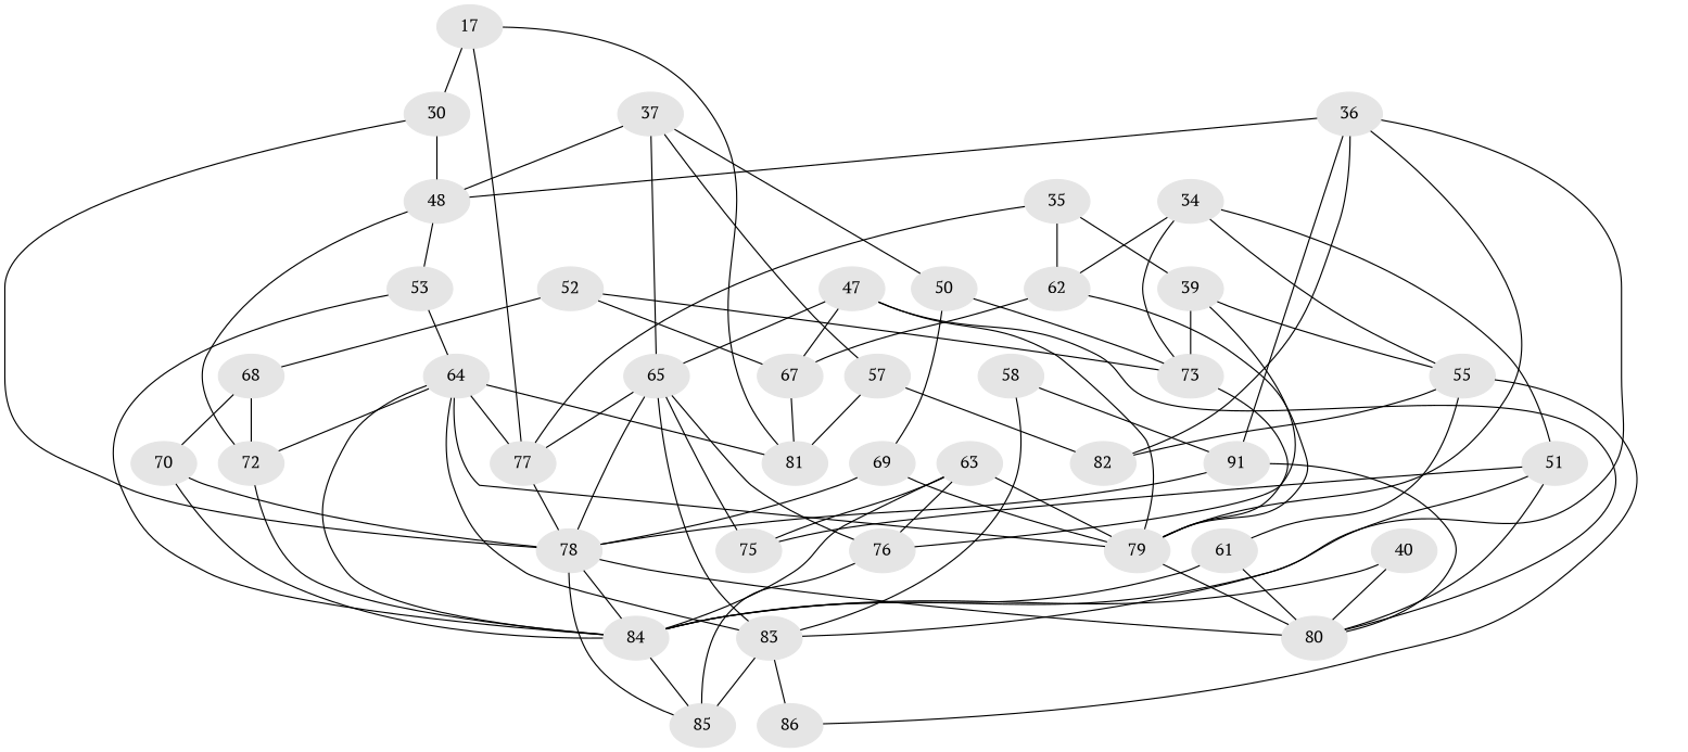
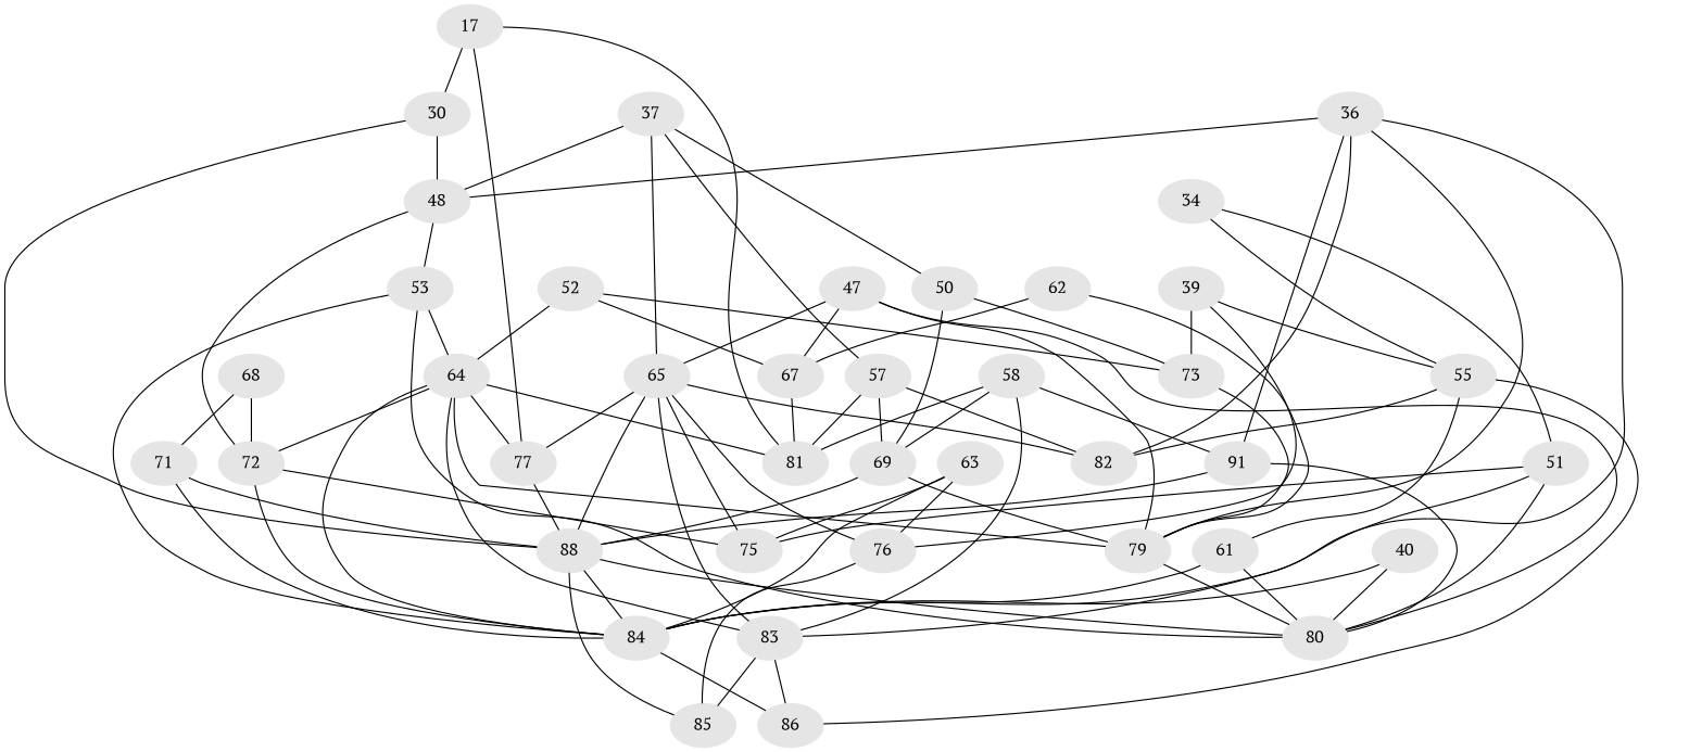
  graph {
    fontname="PT Serif"
    node [color=gray90 fontname="PT Serif" style=filled]
    edge [fontname="PT Serif"]
    17 [super="+13"]
    30
    77 [super="+46"]
    81 [super="+26"]
    n5 [label=48 super="+11"]
-   78 [super="+74"]
-   35
+   78 [super="+74" label=88]
    62
    39
    75 [super="+32"]
    84 [super="+22+54+51"]
    86 [super="+28"]
    53 [super="+44"]
    72 [super="+16"]
    80 [super="+33+45"]
    85
    61
    n18 [label=51]
    34
    55 [super="+7"]
    73 [super="+9"]
    83 [super="+38+66"]
    82
    79 [super="+48"]
    67
    76 [super="+56"]
    36 [super="+12"]
    n28 [label=91]
    37
    50
    57
    65 [super="+4+8"]
    69 [super="+29"]
    40 [super="+23"]
    64 [super="+15+49+60"]
    47
    52
    68
-   70
+   70 [label=71]
    58
    63
    17 -- 30 [weight=2]
    17 -- 77
    17 -- 81
    30 -- n5
    30 -- 78
    77 -- 78
    n5 -- 53
    n5 -- 72
    78 -- 84
    78 -- 80
    78 -- 85 [weight=2]
-   35 -- 77
-   35 -- 62
-   35 -- 39
    62 -- 79
    62 -- 67
    39 -- 55
    39 -- 73
    39 -- 76
-   84 -- 85
+   84 -- 86
    53 -- 84 [weight=2]
+   53 -- 80
    53 -- 64 [weight=2]
+   72 -- 75
    72 -- 84
    61 -- 84
    61 -- 80
    n18 -- 75
    n18 -- 80
    n18 -- 83
-   34 -- 62
    34 -- n18
    34 -- 55
-   34 -- 73
    55 -- 86 [weight=2]
    55 -- 61
    55 -- 82
    73 -- 79
    83 -- 86 [weight=2]
    83 -- 85 [weight=5]
    79 -- 80
    67 -- 81
    76 -- 85 [weight=2]
    36 -- n5 [weight=2]
    36 -- 84
    36 -- 82
    36 -- 79
    36 -- n28
    n28 -- 78
    n28 -- 80
    37 -- n5
    37 -- 50
    37 -- 57
    37 -- 65
    50 -- 73
    50 -- 69
    57 -- 81
    57 -- 82
+   57 -- 69
    65 -- 77 [weight=2]
    65 -- 78
    65 -- 75
    65 -- 83 [weight=2]
+   65 -- 82
    65 -- 76
    69 -- 78 [weight=2]
    69 -- 79
    40 -- 84 [weight=2]
    40 -- 80
    64 -- 77
    64 -- 81
    64 -- 84 [weight=2]
    64 -- 72
    64 -- 83
    64 -- 79 [weight=2]
    47 -- 80
    47 -- 79
    47 -- 67
    47 -- 65
    52 -- 73 [weight=2]
    52 -- 67
-   52 -- 68
+   52 -- 64
    68 -- 72 [weight=2]
    68 -- 70
    70 -- 78
    70 -- 84 [weight=2]
+   58 -- 81
    58 -- 83
    58 -- n28
+   58 -- 69
    63 -- 75
    63 -- 84
-   63 -- 79
    63 -- 76
  }
